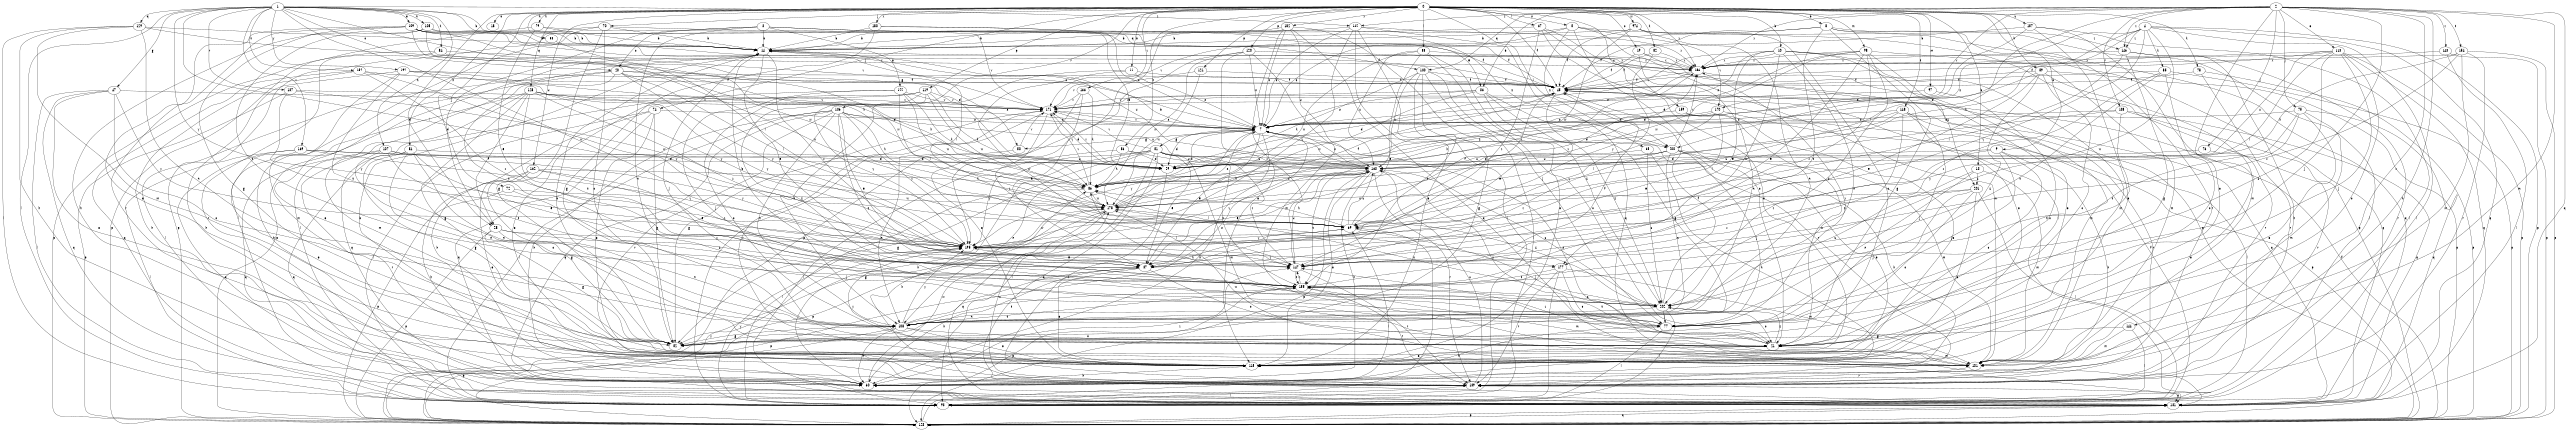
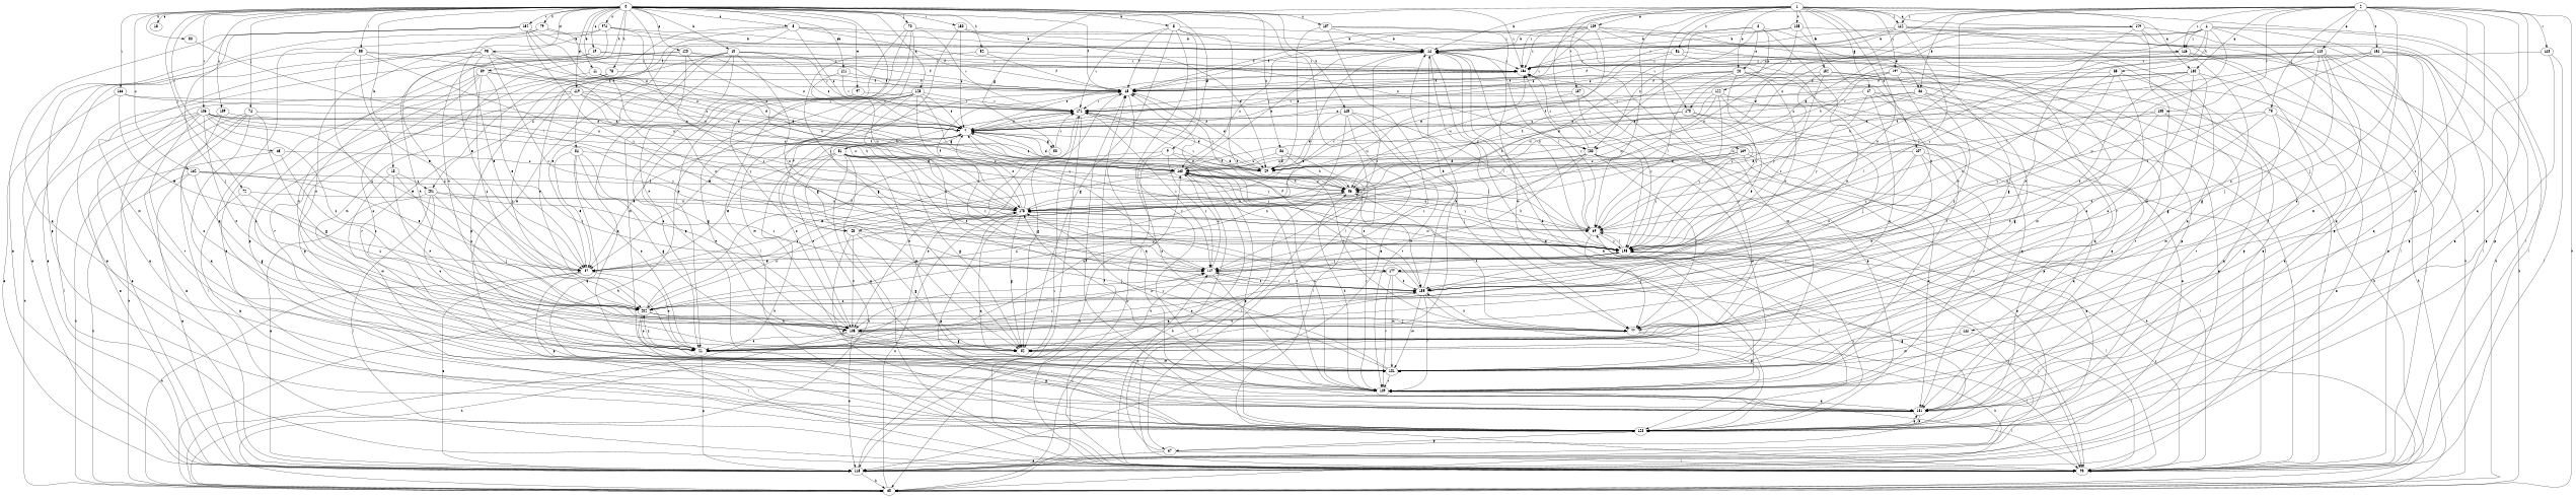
  strict digraph {
    fontname=Lato
    node [fontname=Lato]
    edge [fontname=Lato]
    0
    5
    8
    9
    10
    11
    13
    18
    19
    28
    45
    53
    54
    56
    59
    65
    67
    70
    72
    74
    78
    79
    82
    88
    97
    98
    119
    120
    121
    128
    136
    148
    157
    159
    162
    166
    n37 [label=974]
    180
    182
    186
    14
    101
    170
    200
    123
    7
    21
    93
    146
    171
    52
    139
    155
    60
    77
    29
    147
    177
    131
    108
    37
    201
    202
    115
    195
    69
    86
    163
    178
    1
    20
    47
    50
    84
    105
    107
    109
    129
    130
    137
    142
    152
    169
    192
    2
    36
    75
-   76
    113
    138
    143
    144
    154
    3
    122
    4
    85
    51
    0 -> 5 [label=a]
    0 -> 8 [label=b]
    0 -> 9 [label=b]
    0 -> 10 [label=b]
    0 -> 11 [label=b]
    0 -> 13 [label=b]
    0 -> 18 [label=c]
    0 -> 19 [label=c]
    0 -> 28 [label=d]
    0 -> 45 [label=f]
    0 -> 53 [label=h]
    0 -> 54 [label=h]
    0 -> 56 [label=h]
    0 -> 59 [label=h]
    0 -> 65 [label=i]
    0 -> 67 [label=i]
    0 -> 70 [label=j]
    0 -> 72 [label=j]
    0 -> 74 [label=j]
    0 -> 78 [label=k]
    0 -> 79 [label=k]
    0 -> 82 [label=k]
    0 -> 88 [label=l]
    0 -> 97 [label=m]
    0 -> 98 [label=m]
    0 -> 119 [label=p]
    0 -> 120 [label=p]
    0 -> 121 [label=p]
    0 -> 128 [label=q]
    0 -> 136 [label=r]
    0 -> 148 [label=t]
    0 -> 157 [label=u]
    0 -> 159 [label=u]
    0 -> 162 [label=u]
    0 -> 166 [label=v]
    0 -> n37 [label=w]
    0 -> 180 [label=x]
    0 -> 182 [label=x]
    0 -> 186 [label=x]
    5 -> 14 [label=b]
    5 -> 101 [label=m]
    5 -> 170 [label=v]
    5 -> 200 [label=z]
    5 -> 123 [label=p]
    5 -> 7 [label=a]
    5 -> 21 [label=c]
    8 -> 45 [label=f]
    8 -> 93 [label=l]
    8 -> 146 [label=s]
    8 -> 171 [label=v]
    8 -> 52 [label=g]
    8 -> 139 [label=r]
    8 -> 155 [label=t]
    9 -> 21 [label=c]
    9 -> 60 [label=h]
    9 -> 77 [label=j]
    9 -> 29 [label=d]
    9 -> 147 [label=s]
    10 -> 186 [label=x]
    10 -> 101 [label=m]
    10 -> 7 [label=a]
    10 -> 171 [label=v]
    10 -> 177 [label=w]
    10 -> 131 [label=q]
    10 -> 108 [label=n]
    10 -> 37 [label=e]
    10 -> 201 [label=z]
    11 -> 45 [label=f]
    11 -> 7 [label=a]
    11 -> 177 [label=w]
    11 -> 108 [label=n]
    13 -> 101 [label=m]
    13 -> 108 [label=n]
    13 -> 201 [label=z]
    13 -> 202 [label=z]
    19 -> 45 [label=f]
    19 -> 186 [label=x]
    19 -> 108 [label=n]
    19 -> 115 [label=o]
    28 -> 123 [label=p]
    28 -> 52 [label=g]
    28 -> 77 [label=j]
    28 -> 108 [label=n]
    28 -> 195 [label=y]
    45 -> 171 [label=v]
    45 -> 29 [label=d]
    45 -> 131 [label=q]
    45 -> 37 [label=e]
    53 -> 69 [label=i]
    54 -> 21 [label=c]
    54 -> 52 [label=g]
    54 -> 29 [label=d]
    54 -> 131 [label=q]
    54 -> 108 [label=n]
    54 -> 37 [label=e]
    56 -> 93 [label=l]
    56 -> 29 [label=d]
    56 -> 86 [label=k]
    56 -> 163 [label=u]
    59 -> 45 [label=f]
    59 -> 123 [label=p]
    59 -> 21 [label=c]
    59 -> 139 [label=r]
    59 -> 29 [label=d]
    59 -> 37 [label=e]
    59 -> 202 [label=z]
    65 -> 60 [label=h]
    65 -> 202 [label=z]
    65 -> 163 [label=u]
    67 -> 14 [label=b]
-   67 -> 123 [label=p]
+   123 -> 67 [label=p]
    67 -> 93 [label=l]
    67 -> 147 [label=s]
    67 -> 115 [label=o]
    70 -> 14 [label=b]
    70 -> 123 [label=p]
    70 -> 21 [label=c]
    70 -> 93 [label=l]
    70 -> 171 [label=v]
    70 -> 52 [label=g]
    72 -> 123 [label=p]
    72 -> 202 [label=z]
    72 -> 178 [label=w]
    74 -> 7 [label=a]
    74 -> 93 [label=l]
    74 -> 52 [label=g]
    74 -> 60 [label=h]
    74 -> 131 [label=q]
    74 -> 115 [label=o]
    78 -> 45 [label=f]
    78 -> 123 [label=p]
    78 -> 139 [label=r]
    79 -> 45 [label=f]
    79 -> 14 [label=b]
    79 -> 123 [label=p]
    79 -> 37 [label=e]
    82 -> 45 [label=f]
    82 -> 186 [label=x]
    82 -> 195 [label=y]
    88 -> 186 [label=x]
    88 -> 37 [label=e]
    88 -> 202 [label=z]
    88 -> 115 [label=o]
    88 -> 163 [label=u]
    88 -> 178 [label=w]
    97 -> 21 [label=c]
    97 -> 171 [label=v]
    98 -> 186 [label=x]
    98 -> 101 [label=m]
    98 -> 29 [label=d]
    98 -> 147 [label=s]
    98 -> 37 [label=e]
    98 -> 202 [label=z]
    98 -> 115 [label=o]
    98 -> 178 [label=w]
    119 -> 21 [label=c]
    119 -> 171 [label=v]
    119 -> 202 [label=z]
    119 -> 115 [label=o]
    119 -> 195 [label=y]
    119 -> 86 [label=k]
    119 -> 178 [label=w]
    120 -> 186 [label=x]
    120 -> 101 [label=m]
    120 -> 123 [label=p]
    120 -> 7 [label=a]
    120 -> 147 [label=s]
    120 -> 178 [label=w]
    121 -> 45 [label=f]
    121 -> 171 [label=v]
    121 -> 178 [label=w]
    128 -> 28 [label=f]
    128 -> 101 [label=m]
    128 -> 7 [label=a]
    128 -> 171 [label=v]
    128 -> 52 [label=g]
    128 -> 155 [label=t]
    128 -> 60 [label=h]
    128 -> 147 [label=s]
    128 -> 195 [label=y]
    136 -> 7 [label=a]
    136 -> 93 [label=l]
    136 -> 139 [label=r]
    136 -> 60 [label=h]
    136 -> 131 [label=q]
    136 -> 108 [label=n]
    136 -> 37 [label=e]
    136 -> 202 [label=z]
    136 -> 195 [label=y]
    136 -> 86 [label=k]
    136 -> 163 [label=u]
    148 -> 7 [label=a]
    148 -> 93 [label=l]
    148 -> 139 [label=r]
    148 -> 77 [label=j]
    148 -> 29 [label=d]
    148 -> 202 [label=z]
    148 -> 69 [label=i]
    157 -> 14 [label=b]
    157 -> 101 [label=m]
    157 -> 93 [label=l]
    157 -> 29 [label=d]
    157 -> 115 [label=o]
    159 -> 7 [label=a]
    159 -> 21 [label=c]
    159 -> 115 [label=o]
    162 -> 52 [label=g]
    162 -> 60 [label=h]
    162 -> 147 [label=s]
    162 -> 37 [label=e]
    162 -> 115 [label=o]
    162 -> 86 [label=k]
    166 -> 171 [label=v]
    166 -> 37 [label=e]
    166 -> 115 [label=o]
    166 -> 86 [label=k]
    n37 -> 45 [label=f]
    n37 -> 14 [label=b]
    n37 -> 21 [label=c]
    n37 -> 131 [label=q]
    n37 -> 108 [label=n]
    n37 -> 178 [label=w]
    180 -> 14 [label=b]
    180 -> 7 [label=a]
    180 -> 52 [label=g]
    180 -> 29 [label=d]
    182 -> 14 [label=b]
    182 -> 7 [label=a]
    182 -> 77 [label=j]
    182 -> 131 [label=q]
    182 -> 115 [label=o]
    182 -> 195 [label=y]
    182 -> 163 [label=u]
    186 -> 45 [label=f]
    186 -> 101 [label=m]
    186 -> 7 [label=a]
    14 -> 186 [label=x]
    14 -> 123 [label=p]
    14 -> 93 [label=l]
    14 -> 77 [label=j]
    14 -> 147 [label=s]
    14 -> 37 [label=e]
    14 -> 69 [label=i]
    14 -> 163 [label=u]
    101 -> 7 [label=a]
    101 -> 139 [label=r]
    101 -> 178 [label=w]
    170 -> 123 [label=p]
    170 -> 7 [label=a]
    170 -> 37 [label=e]
    170 -> 195 [label=y]
    170 -> 86 [label=k]
    200 -> 186 [label=x]
    200 -> 101 [label=m]
    200 -> 60 [label=h]
    200 -> 77 [label=j]
    200 -> 29 [label=d]
    200 -> 147 [label=s]
    200 -> 108 [label=n]
    200 -> 115 [label=o]
    200 -> 163 [label=u]
    123 -> 45 [label=f]
    123 -> 131 [label=q]
    123 -> 195 [label=y]
    123 -> 69 [label=i]
    7 -> 200 [label=z]
    7 -> 171 [label=v]
    7 -> 60 [label=h]
    7 -> 29 [label=d]
    7 -> 37 [label=e]
    7 -> 195 [label=y]
    7 -> 50 [label=g]
    7 -> 51 [label=g]
    21 -> 101 [label=m]
    21 -> 147 [label=s]
    21 -> 202 [label=z]
    21 -> 115 [label=o]
    21 -> 163 [label=u]
    93 -> 45 [label=f]
    93 -> 195 [label=y]
    93 -> 69 [label=i]
    146 -> 186 [label=x]
    146 -> 52 [label=g]
    146 -> 139 [label=r]
    146 -> 60 [label=h]
    146 -> 69 [label=i]
    171 -> 7 [label=a]
    171 -> 93 [label=l]
    171 -> 52 [label=g]
    171 -> 29 [label=d]
    171 -> 147 [label=s]
    52 -> 14 [label=b]
    52 -> 155 [label=t]
    139 -> 14 [label=b]
    139 -> 93 [label=l]
    139 -> 131 [label=q]
    139 -> 86 [label=k]
    139 -> 163 [label=u]
    139 -> 178 [label=w]
    155 -> 45 [label=f]
    155 -> 14 [label=b]
    155 -> 101 [label=m]
    155 -> 123 [label=p]
    155 -> 139 [label=r]
    155 -> 147 [label=s]
    155 -> 202 [label=z]
    60 -> 147 [label=s]
    60 -> 178 [label=w]
    77 -> 186 [label=x]
    77 -> 93 [label=l]
    77 -> 155 [label=t]
    77 -> 60 [label=h]
    77 -> 86 [label=k]
    29 -> 171 [label=v]
    29 -> 139 [label=r]
    147 -> 139 [label=r]
    147 -> 155 [label=t]
    147 -> 163 [label=u]
    177 -> 101 [label=m]
    177 -> 21 [label=c]
    177 -> 93 [label=l]
    177 -> 139 [label=r]
    177 -> 155 [label=t]
    131 -> 123 [label=p]
    108 -> 123 [label=p]
    108 -> 7 [label=a]
    108 -> 21 [label=c]
    108 -> 52 [label=g]
    108 -> 155 [label=t]
    108 -> 60 [label=h]
    108 -> 115 [label=o]
    108 -> 195 [label=y]
    37 -> 123 [label=p]
    37 -> 21 [label=c]
    37 -> 60 [label=h]
    37 -> 115 [label=o]
    201 -> 21 [label=c]
    201 -> 93 [label=l]
    201 -> 77 [label=j]
    201 -> 147 [label=s]
    201 -> 115 [label=o]
    201 -> 178 [label=w]
    202 -> 45 [label=f]
    202 -> 21 [label=c]
    202 -> 93 [label=l]
    202 -> 77 [label=j]
    202 -> 108 [label=n]
    202 -> 86 [label=z]
    202 -> 178 [label=w]
    115 -> 171 [label=v]
    115 -> 60 [label=h]
    115 -> 195 [label=y]
    195 -> 147 [label=s]
    195 -> 37 [label=e]
    195 -> 69 [label=i]
    195 -> 178 [label=w]
    69 -> 45 [label=f]
    69 -> 186 [label=x]
    69 -> 77 [label=j]
    69 -> 195 [label=y]
    69 -> 86 [label=k]
    69 -> 163 [label=u]
    86 -> 7 [label=a]
    86 -> 93 [label=l]
    86 -> 171 [label=v]
    86 -> 163 [label=u]
    86 -> 178 [label=w]
    163 -> 14 [label=b]
    163 -> 123 [label=p]
    163 -> 7 [label=a]
    163 -> 139 [label=r]
    163 -> 155 [label=t]
    163 -> 60 [label=h]
    163 -> 37 [label=e]
    163 -> 202 [label=z]
    163 -> 115 [label=o]
    163 -> 195 [label=y]
    163 -> 86 [label=k]
    178 -> 45 [label=f]
    178 -> 186 [label=x]
    178 -> 123 [label=p]
    178 -> 7 [label=a]
    178 -> 52 [label=g]
    178 -> 131 [label=q]
    178 -> 69 [label=i]
    1 -> 14 [label=b]
    1 -> 93 [label=l]
    1 -> 177 [label=w]
    1 -> 195 [label=y]
    1 -> 69 [label=i]
    1 -> 20 [label=c]
    1 -> 47 [label=g]
    1 -> 50 [label=g]
    1 -> 84 [label=k]
    1 -> 105 [label=n]
    1 -> 107 [label=n]
    1 -> 109 [label=o]
    1 -> 129 [label=q]
    1 -> 130 [label=q]
    1 -> 137 [label=r]
    1 -> 142 [label=s]
    1 -> 152 [label=t]
    1 -> 169 [label=v]
    1 -> 192 [label=y]
    20 -> 45 [label=f]
    20 -> 93 [label=l]
    20 -> 155 [label=t]
    20 -> 115 [label=o]
    20 -> 195 [label=y]
    20 -> 69 [label=i]
    20 -> 86 [label=k]
    20 -> 178 [label=w]
    47 -> 21 [label=c]
    47 -> 93 [label=l]
    47 -> 171 [label=v]
    47 -> 131 [label=q]
    47 -> 115 [label=o]
    47 -> 195 [label=y]
    50 -> 171 [label=v]
    50 -> 108 [label=n]
    84 -> 186 [label=x]
    84 -> 123 [label=p]
    84 -> 139 [label=r]
    84 -> 178 [label=w]
    105 -> 45 [label=f]
    105 -> 14 [label=b]
    105 -> 155 [label=t]
    105 -> 60 [label=h]
    105 -> 178 [label=w]
    107 -> 139 [label=r]
    107 -> 155 [label=t]
    107 -> 29 [label=d]
    107 -> 131 [label=q]
    107 -> 108 [label=n]
    107 -> 195 [label=y]
    109 -> 45 [label=f]
    109 -> 186 [label=x]
    109 -> 14 [label=b]
    109 -> 7 [label=a]
    109 -> 171 [label=v]
    109 -> 52 [label=g]
    109 -> 139 [label=r]
    109 -> 115 [label=o]
    109 -> 86 [label=k]
    129 -> 14 [label=b]
    129 -> 101 [label=m]
    129 -> 93 [label=l]
    129 -> 60 [label=h]
    129 -> 29 [label=d]
    129 -> 108 [label=n]
    130 -> 45 [label=f]
    130 -> 21 [label=c]
    130 -> 93 [label=l]
    130 -> 52 [label=g]
    130 -> 155 [label=t]
    130 -> 86 [label=k]
    130 -> 163 [label=u]
    137 -> 123 [label=p]
    137 -> 171 [label=v]
    137 -> 195 [label=y]
    137 -> 178 [label=w]
    142 -> 186 [label=x]
    142 -> 14 [label=b]
    142 -> 7 [label=a]
    142 -> 93 [label=l]
    142 -> 131 [label=q]
    142 -> 115 [label=o]
    142 -> 195 [label=y]
    152 -> 45 [label=f]
    152 -> 60 [label=h]
    152 -> 147 [label=s]
    152 -> 131 [label=q]
    152 -> 195 [label=y]
    169 -> 93 [label=l]
    169 -> 29 [label=d]
    169 -> 131 [label=q]
    169 -> 115 [label=o]
    169 -> 195 [label=y]
    169 -> 163 [label=u]
    192 -> 45 [label=f]
    192 -> 101 [label=m]
    192 -> 155 [label=t]
    192 -> 60 [label=h]
    192 -> 29 [label=d]
    192 -> 195 [label=y]
    2 -> 186 [label=x]
    2 -> 101 [label=m]
    2 -> 170 [label=v]
    2 -> 146 [label=s]
    2 -> 60 [label=h]
    2 -> 77 [label=j]
    2 -> 131 [label=q]
    2 -> 115 [label=o]
    2 -> 69 [label=i]
    2 -> 130 [label=q]
    2 -> 142 [label=s]
    2 -> 36 [label=e]
    2 -> 75 [label=j]
-   2 -> 76 [label=j]
    2 -> 113 [label=o]
    2 -> 138 [label=r]
    2 -> 143 [label=s]
    2 -> 144 [label=s]
    2 -> 154 [label=t]
    36 -> 7 [label=a]
    36 -> 171 [label=v]
    36 -> 52 [label=g]
    36 -> 139 [label=r]
    36 -> 202 [label=z]
    36 -> 178 [label=w]
    75 -> 101 [label=m]
    75 -> 7 [label=a]
    75 -> 155 [label=t]
    75 -> 131 [label=q]
    75 -> 115 [label=o]
    75 -> 195 [label=y]
-   76 -> 115 [label=o]
-   76 -> 163 [label=u]
    113 -> 45 [label=f]
    113 -> 186 [label=x]
    113 -> 123 [label=p]
    113 -> 21 [label=c]
    113 -> 77 [label=j]
    113 -> 131 [label=q]
    113 -> 202 [label=z]
    113 -> 69 [label=i]
    113 -> 163 [label=u]
    138 -> 7 [label=a]
    138 -> 139 [label=r]
    138 -> 131 [label=q]
    138 -> 108 [label=n]
    138 -> 69 [label=i]
    143 -> 186 [label=x]
    143 -> 123 [label=p]
    143 -> 93 [label=l]
    144 -> 101 [label=m]
    144 -> 93 [label=l]
    144 -> 52 [label=g]
    154 -> 186 [label=x]
    154 -> 101 [label=m]
    154 -> 123 [label=p]
    154 -> 139 [label=r]
    154 -> 147 [label=s]
    154 -> 86 [label=k]
    3 -> 28 [label=d]
    3 -> 14 [label=b]
    3 -> 200 [label=z]
    3 -> 108 [label=n]
    3 -> 20 [label=c]
    3 -> 36 [label=e]
    3 -> 122 [label=p]
    122 -> 171 [label=v]
    122 -> 77 [label=j]
    122 -> 131 [label=q]
    122 -> 69 [label=i]
    122 -> 86 [label=k]
    122 -> 178 [label=w]
    4 -> 200 [label=z]
    4 -> 123 [label=p]
    4 -> 93 [label=l]
    4 -> 146 [label=s]
    4 -> 29 [label=d]
    4 -> 177 [label=w]
    4 -> 131 [label=q]
    4 -> 195 [label=y]
    4 -> 86 [label=k]
    4 -> 85 [label=k]
    85 -> 45 [label=f]
    85 -> 123 [label=p]
    85 -> 21 [label=c]
    85 -> 155 [label=t]
    85 -> 147 [label=s]
    51 -> 101 [label=m]
    51 -> 93 [label=l]
    51 -> 171 [label=v]
    51 -> 52 [label=g]
    51 -> 155 [label=t]
    51 -> 60 [label=h]
    51 -> 147 [label=s]
    51 -> 131 [label=q]
    51 -> 108 [label=n]
    51 -> 37 [label=e]
    51 -> 195 [label=y]
    51 -> 163 [label=u]
  }
